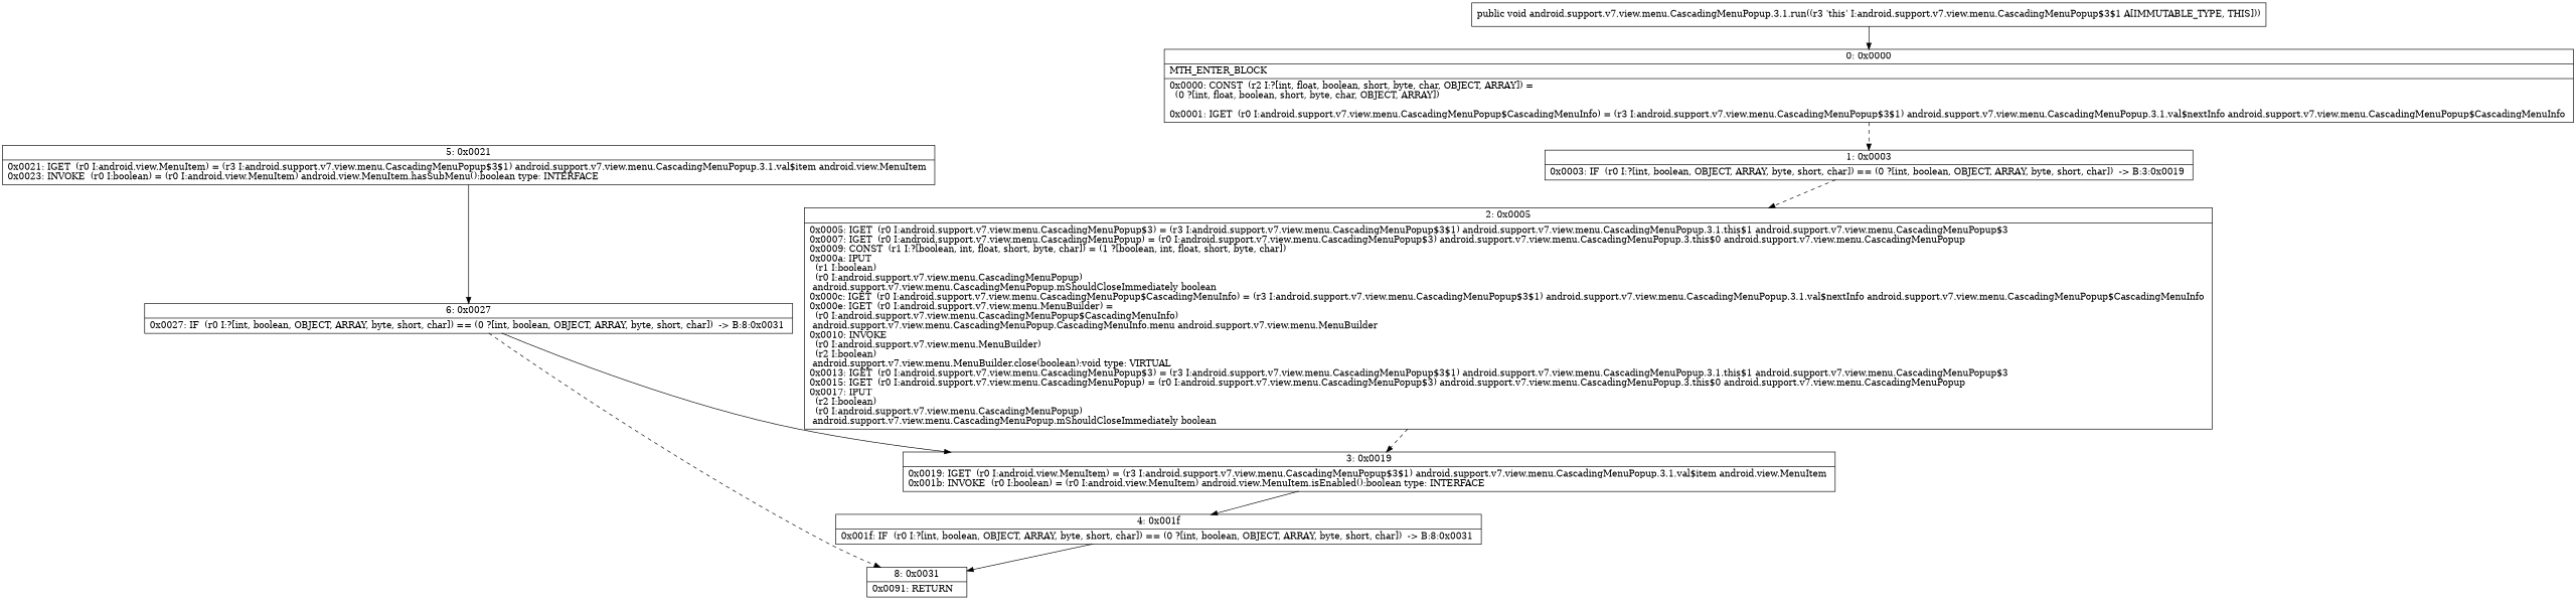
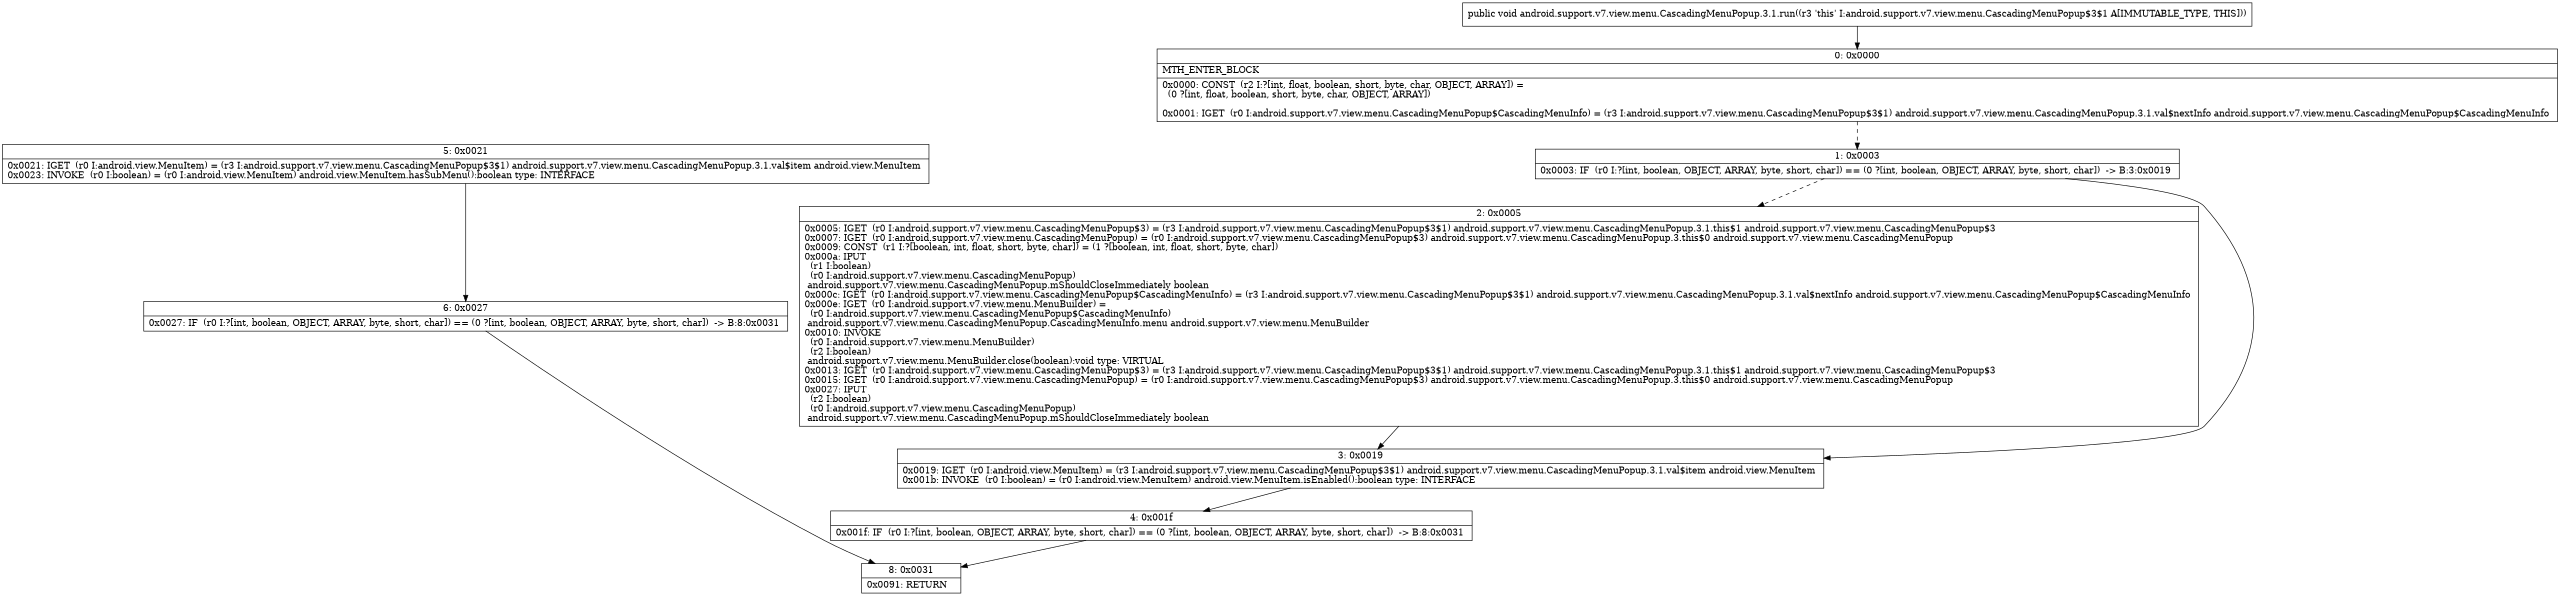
  digraph {
    node [shape=record]
    n1 [label="{0\:\ 0x0000|MTH_ENTER_BLOCK\l|0x0000: CONST  (r2 I:?[int, float, boolean, short, byte, char, OBJECT, ARRAY]) = \l  (0 ?[int, float, boolean, short, byte, char, OBJECT, ARRAY])\l \l0x0001: IGET  (r0 I:android.support.v7.view.menu.CascadingMenuPopup$CascadingMenuInfo) = (r3 I:android.support.v7.view.menu.CascadingMenuPopup$3$1) android.support.v7.view.menu.CascadingMenuPopup.3.1.val$nextInfo android.support.v7.view.menu.CascadingMenuPopup$CascadingMenuInfo \l}"]
    n2 [label="{1\:\ 0x0003|0x0003: IF  (r0 I:?[int, boolean, OBJECT, ARRAY, byte, short, char]) == (0 ?[int, boolean, OBJECT, ARRAY, byte, short, char])  \-\> B:3:0x0019 \l}"]
-   n3 [label="{2\:\ 0x0005|0x0005: IGET  (r0 I:android.support.v7.view.menu.CascadingMenuPopup$3) = (r3 I:android.support.v7.view.menu.CascadingMenuPopup$3$1) android.support.v7.view.menu.CascadingMenuPopup.3.1.this$1 android.support.v7.view.menu.CascadingMenuPopup$3 \l0x0007: IGET  (r0 I:android.support.v7.view.menu.CascadingMenuPopup) = (r0 I:android.support.v7.view.menu.CascadingMenuPopup$3) android.support.v7.view.menu.CascadingMenuPopup.3.this$0 android.support.v7.view.menu.CascadingMenuPopup \l0x0009: CONST  (r1 I:?[boolean, int, float, short, byte, char]) = (1 ?[boolean, int, float, short, byte, char]) \l0x000a: IPUT  \l  (r1 I:boolean)\l  (r0 I:android.support.v7.view.menu.CascadingMenuPopup)\l android.support.v7.view.menu.CascadingMenuPopup.mShouldCloseImmediately boolean \l0x000c: IGET  (r0 I:android.support.v7.view.menu.CascadingMenuPopup$CascadingMenuInfo) = (r3 I:android.support.v7.view.menu.CascadingMenuPopup$3$1) android.support.v7.view.menu.CascadingMenuPopup.3.1.val$nextInfo android.support.v7.view.menu.CascadingMenuPopup$CascadingMenuInfo \l0x000e: IGET  (r0 I:android.support.v7.view.menu.MenuBuilder) = \l  (r0 I:android.support.v7.view.menu.CascadingMenuPopup$CascadingMenuInfo)\l android.support.v7.view.menu.CascadingMenuPopup.CascadingMenuInfo.menu android.support.v7.view.menu.MenuBuilder \l0x0010: INVOKE  \l  (r0 I:android.support.v7.view.menu.MenuBuilder)\l  (r2 I:boolean)\l android.support.v7.view.menu.MenuBuilder.close(boolean):void type: VIRTUAL \l0x0013: IGET  (r0 I:android.support.v7.view.menu.CascadingMenuPopup$3) = (r3 I:android.support.v7.view.menu.CascadingMenuPopup$3$1) android.support.v7.view.menu.CascadingMenuPopup.3.1.this$1 android.support.v7.view.menu.CascadingMenuPopup$3 \l0x0015: IGET  (r0 I:android.support.v7.view.menu.CascadingMenuPopup) = (r0 I:android.support.v7.view.menu.CascadingMenuPopup$3) android.support.v7.view.menu.CascadingMenuPopup.3.this$0 android.support.v7.view.menu.CascadingMenuPopup \l0x0017: IPUT  \l  (r2 I:boolean)\l  (r0 I:android.support.v7.view.menu.CascadingMenuPopup)\l android.support.v7.view.menu.CascadingMenuPopup.mShouldCloseImmediately boolean \l}"]
+   n3 [label="{2\:\ 0x0005|0x0005: IGET  (r0 I:android.support.v7.view.menu.CascadingMenuPopup$3) = (r3 I:android.support.v7.view.menu.CascadingMenuPopup$3$1) android.support.v7.view.menu.CascadingMenuPopup.3.1.this$1 android.support.v7.view.menu.CascadingMenuPopup$3 \l0x0007: IGET  (r0 I:android.support.v7.view.menu.CascadingMenuPopup) = (r0 I:android.support.v7.view.menu.CascadingMenuPopup$3) android.support.v7.view.menu.CascadingMenuPopup.3.this$0 android.support.v7.view.menu.CascadingMenuPopup \l0x0009: CONST  (r1 I:?[boolean, int, float, short, byte, char]) = (1 ?[boolean, int, float, short, byte, char]) \l0x000a: IPUT  \l  (r1 I:boolean)\l  (r0 I:android.support.v7.view.menu.CascadingMenuPopup)\l android.support.v7.view.menu.CascadingMenuPopup.mShouldCloseImmediately boolean \l0x000c: IGET  (r0 I:android.support.v7.view.menu.CascadingMenuPopup$CascadingMenuInfo) = (r3 I:android.support.v7.view.menu.CascadingMenuPopup$3$1) android.support.v7.view.menu.CascadingMenuPopup.3.1.val$nextInfo android.support.v7.view.menu.CascadingMenuPopup$CascadingMenuInfo \l0x000e: IGET  (r0 I:android.support.v7.view.menu.MenuBuilder) = \l  (r0 I:android.support.v7.view.menu.CascadingMenuPopup$CascadingMenuInfo)\l android.support.v7.view.menu.CascadingMenuPopup.CascadingMenuInfo.menu android.support.v7.view.menu.MenuBuilder \l0x0010: INVOKE  \l  (r0 I:android.support.v7.view.menu.MenuBuilder)\l  (r2 I:boolean)\l android.support.v7.view.menu.MenuBuilder.close(boolean):void type: VIRTUAL \l0x0013: IGET  (r0 I:android.support.v7.view.menu.CascadingMenuPopup$3) = (r3 I:android.support.v7.view.menu.CascadingMenuPopup$3$1) android.support.v7.view.menu.CascadingMenuPopup.3.1.this$1 android.support.v7.view.menu.CascadingMenuPopup$3 \l0x0015: IGET  (r0 I:android.support.v7.view.menu.CascadingMenuPopup) = (r0 I:android.support.v7.view.menu.CascadingMenuPopup$3) android.support.v7.view.menu.CascadingMenuPopup.3.this$0 android.support.v7.view.menu.CascadingMenuPopup \l0x0027: IPUT  \l  (r2 I:boolean)\l  (r0 I:android.support.v7.view.menu.CascadingMenuPopup)\l android.support.v7.view.menu.CascadingMenuPopup.mShouldCloseImmediately boolean \l}"]
    n4 [label="{3\:\ 0x0019|0x0019: IGET  (r0 I:android.view.MenuItem) = (r3 I:android.support.v7.view.menu.CascadingMenuPopup$3$1) android.support.v7.view.menu.CascadingMenuPopup.3.1.val$item android.view.MenuItem \l0x001b: INVOKE  (r0 I:boolean) = (r0 I:android.view.MenuItem) android.view.MenuItem.isEnabled():boolean type: INTERFACE \l}"]
    n5 [label="{4\:\ 0x001f|0x001f: IF  (r0 I:?[int, boolean, OBJECT, ARRAY, byte, short, char]) == (0 ?[int, boolean, OBJECT, ARRAY, byte, short, char])  \-\> B:8:0x0031 \l}"]
    n6 [label="{8\:\ 0x0031|0x0091: RETURN   \l}"]
    n7 [label="{5\:\ 0x0021|0x0021: IGET  (r0 I:android.view.MenuItem) = (r3 I:android.support.v7.view.menu.CascadingMenuPopup$3$1) android.support.v7.view.menu.CascadingMenuPopup.3.1.val$item android.view.MenuItem \l0x0023: INVOKE  (r0 I:boolean) = (r0 I:android.view.MenuItem) android.view.MenuItem.hasSubMenu():boolean type: INTERFACE \l}"]
    n8 [label="{6\:\ 0x0027|0x0027: IF  (r0 I:?[int, boolean, OBJECT, ARRAY, byte, short, char]) == (0 ?[int, boolean, OBJECT, ARRAY, byte, short, char])  \-\> B:8:0x0031 \l}"]
    n9 [label="{public void android.support.v7.view.menu.CascadingMenuPopup.3.1.run((r3 'this' I:android.support.v7.view.menu.CascadingMenuPopup$3$1 A[IMMUTABLE_TYPE, THIS])) }"]
    n1 -> n2 [style=dashed]
    n2 -> n3 [style=dashed]
-   n8 -> n4
-   n3 -> n4 [style=dashed]
+   n2 -> n4
+   n3 -> n4
    n4 -> n5
    n5 -> n6
    n7 -> n8
-   n8 -> n6 [style=dashed]
+   n8 -> n6
    n9 -> n1
  }
